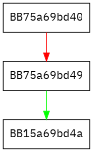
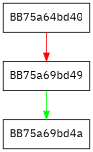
  digraph {
    fontname="IBM Plex Mono"
    splines=ortho
    node [fontname="IBM Plex Mono" shape=box]
    edge [fontname="IBM Plex Mono"]
-   BB75a69bd40
+   BB75a69bd40 [label=BB75a64bd40]
    BB75a69bd49
-   BB75a69bd4a [label=BB15a69bd4a]
+   BB75a69bd4a
    BB75a69bd40 -> BB75a69bd49 [color=red]
    BB75a69bd49 -> BB75a69bd4a [color=green]
  }
